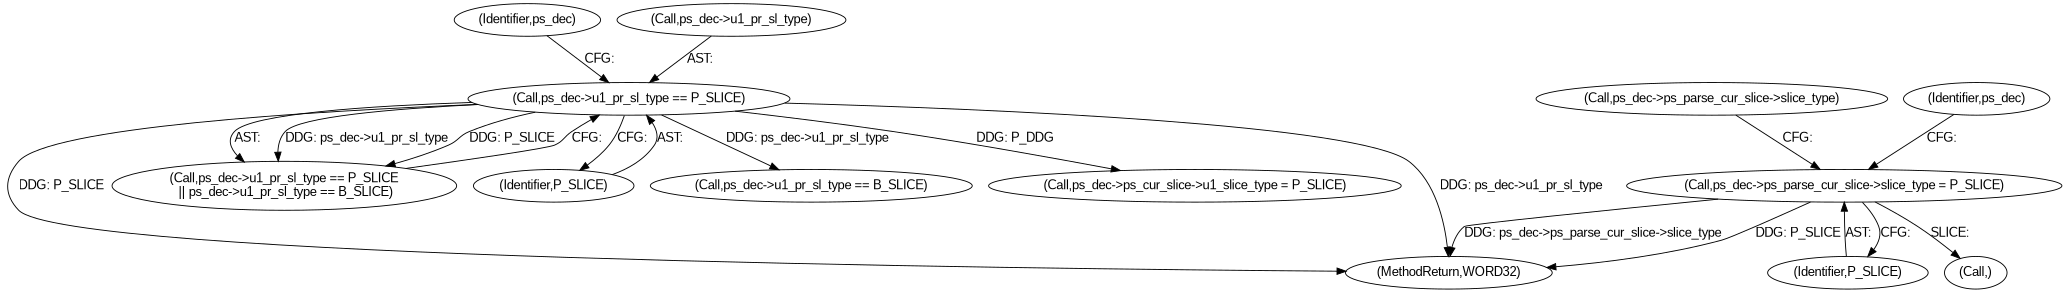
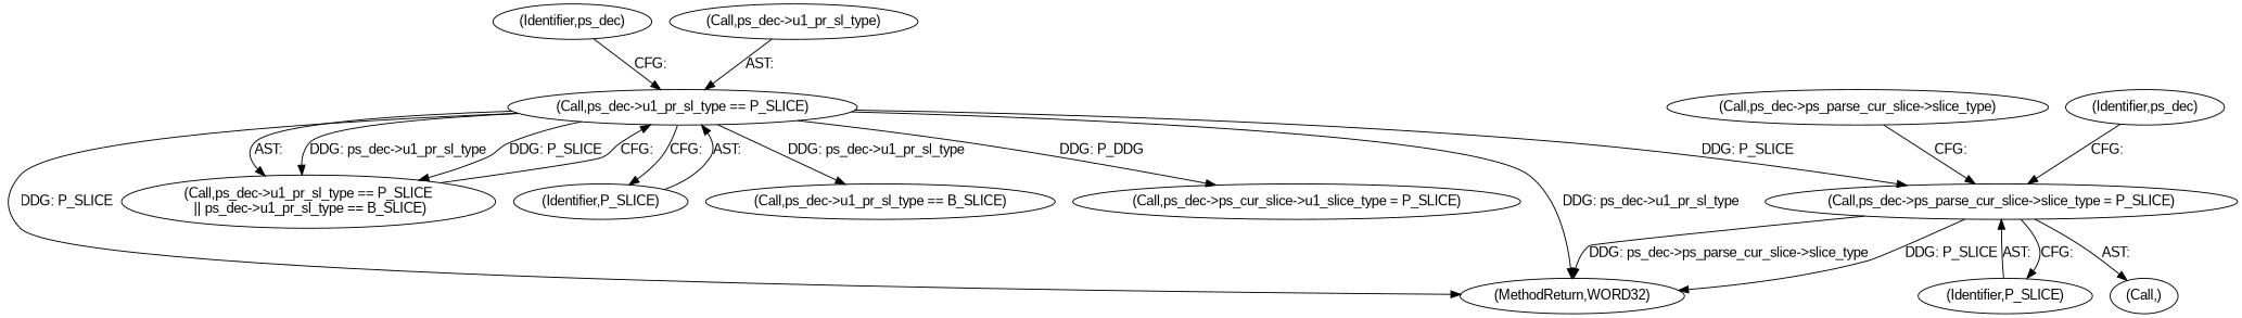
  digraph {
    fontname="Liberation Sans"
    node [fontname="Liberation Sans"]
    edge [fontname="Liberation Sans"]
    n1 [label="(Call,ps_dec->ps_parse_cur_slice->slice_type = P_SLICE)"]
    n2 [label="(Call,)"]
    n3 [label="(Identifier,P_SLICE)"]
    n4 [label="(MethodReturn,WORD32)"]
    n5 [label="(Call,ps_dec->u1_pr_sl_type == P_SLICE)"]
    n6 [label="(Call,ps_dec->u1_pr_sl_type == P_SLICE\n || ps_dec->u1_pr_sl_type == B_SLICE)"]
    n7 [label="(Identifier,P_SLICE)"]
    n8 [label="(Call,ps_dec->u1_pr_sl_type == B_SLICE)"]
    n9 [label="(Call,ps_dec->ps_cur_slice->u1_slice_type = P_SLICE)"]
    n10 [label="(Call,ps_dec->ps_parse_cur_slice->slice_type)"]
    n11 [label="(Identifier,ps_dec)"]
    n12 [label="(Identifier,ps_dec)"]
    n13 [label="(Call,ps_dec->u1_pr_sl_type)"]
-   n1 -> n2 [label="SLICE: "]
+   n1 -> n2 [label="AST: "]
    n1 -> n3 [label="CFG: "]
    n1 -> n4 [label="DDG: ps_dec->ps_parse_cur_slice->slice_type"]
    n1 -> n4 [label="DDG: P_SLICE"]
    n3 -> n1 [label="AST: "]
+   n5 -> n1 [label="DDG: P_SLICE"]
    n5 -> n4 [label="DDG: ps_dec->u1_pr_sl_type"]
    n5 -> n4 [label="DDG: P_SLICE"]
    n5 -> n6 [label="AST: "]
    n5 -> n6 [label="DDG: ps_dec->u1_pr_sl_type"]
    n5 -> n6 [label="DDG: P_SLICE"]
    n5 -> n7 [label="CFG: "]
    n5 -> n8 [label="DDG: ps_dec->u1_pr_sl_type"]
    n5 -> n9 [label="DDG: P_DDG"]
    n6 -> n5 [label="CFG: "]
    n7 -> n5 [label="AST: "]
    n10 -> n1 [label="CFG: "]
    n11 -> n5 [label="CFG: "]
    n12 -> n1 [label="CFG: "]
    n13 -> n5 [label="AST: "]
  }
